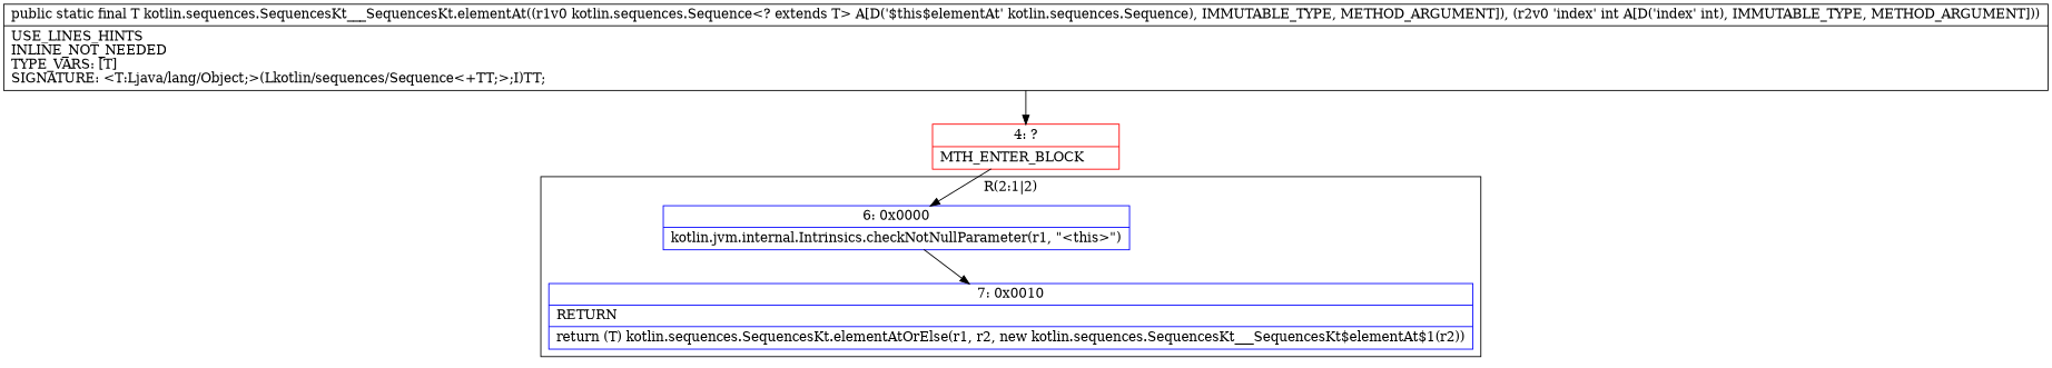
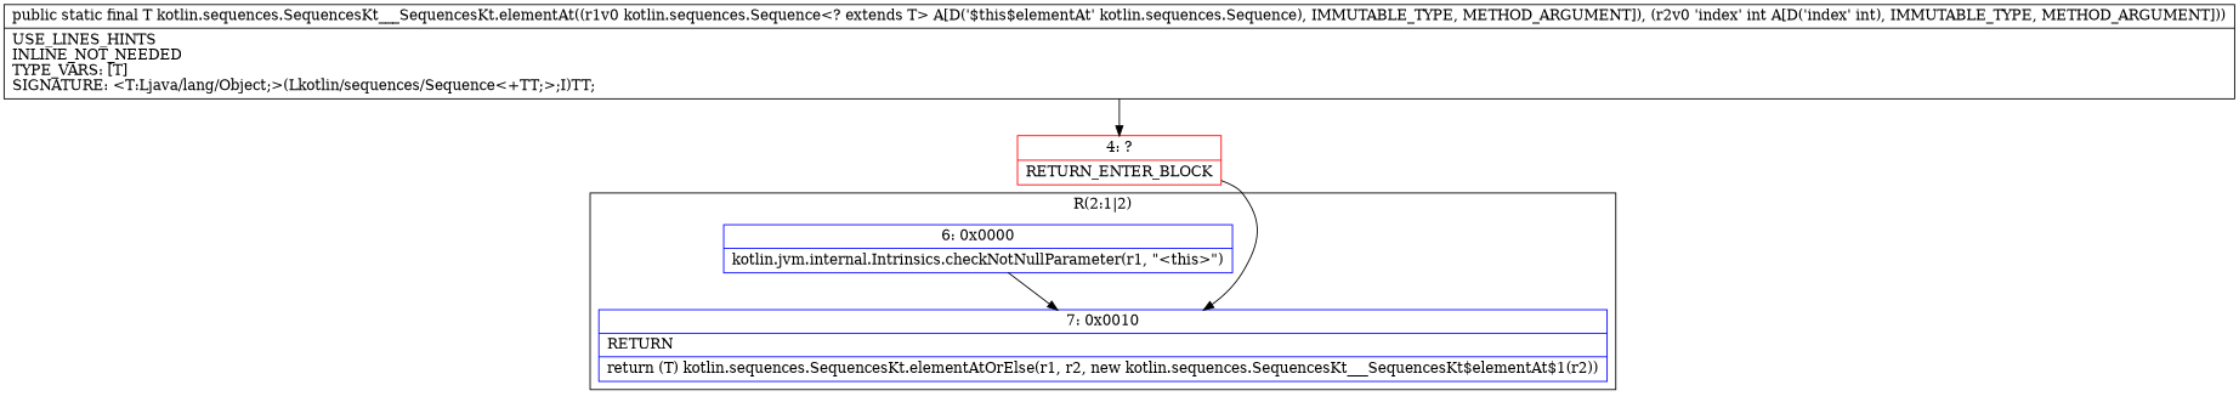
  digraph {
    node [color=blue shape=record]
    n1 [label="{6\:\ 0x0000|kotlin.jvm.internal.Intrinsics.checkNotNullParameter(r1, \"\<this\>\")\l}"]
    n2 [label="{7\:\ 0x0010|RETURN\l|return (T) kotlin.sequences.SequencesKt.elementAtOrElse(r1, r2, new kotlin.sequences.SequencesKt___SequencesKt$elementAt$1(r2))\l}"]
-   n3 [color=red label="{4\:\ ?|MTH_ENTER_BLOCK\l}"]
+   n3 [color=red label="{4\:\ ?|RETURN_ENTER_BLOCK\l}"]
    n4 [label="{public static final T kotlin.sequences.SequencesKt___SequencesKt.elementAt((r1v0 kotlin.sequences.Sequence\<? extends T\> A[D('$this$elementAt' kotlin.sequences.Sequence), IMMUTABLE_TYPE, METHOD_ARGUMENT]), (r2v0 'index' int A[D('index' int), IMMUTABLE_TYPE, METHOD_ARGUMENT]))  | USE_LINES_HINTS\lINLINE_NOT_NEEDED\lTYPE_VARS: [T]\lSIGNATURE: \<T:Ljava\/lang\/Object;\>(Lkotlin\/sequences\/Sequence\<+TT;\>;I)TT;\l}" color=""]
    subgraph cluster_1 {
      label="R(2:1|2)"
      n1
      n2
    }
    n1 -> n2
-   n3 -> n1
+   n3 -> n2
    n4 -> n3
  }
